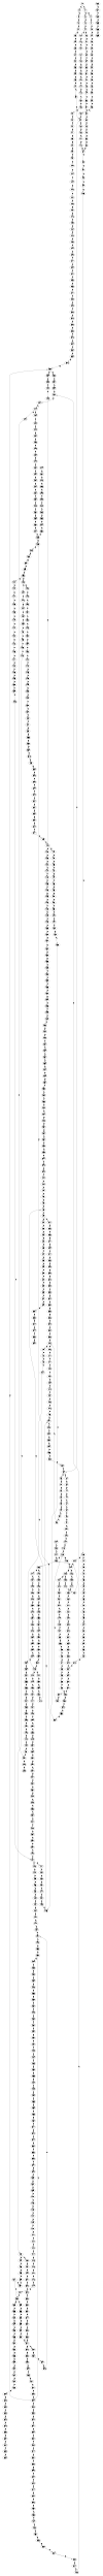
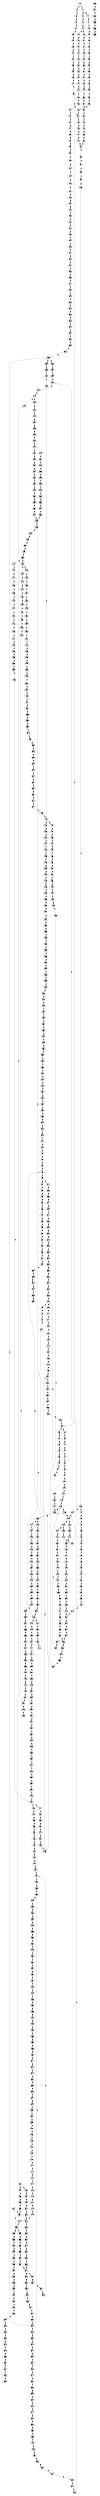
  strict digraph {
    S0
    S1
    S2
    S3
    S4
    S5
    S6
    S7
    S8
    S9
    S10
    S11
    S12
    S13
    S14
    S15
    S16
    S17
    S18
    S19
    S20
    S21
    S22
    S23
    S24
    S25
    S26
    S27
    S28
    S29
    S30
    S31
    S32
    S33
    S34
    S35
    S36
    S37
    S38
    S39
    S40
    S41
    S42
    S43
    S44
    S45
    S46
    S47
    S48
    S49
    S50
    S51
    S52
    S53
    S54
    S55
    S56
    S57
    S58
    S59
    S60
    S61
    S62
    S63
    S64
    S65
    S66
    S67
    S68
    S69
    S70
    S71
    S72
    S73
    S74
    S75
    S76
    S77
    S78
    S79
    S80
    S81
    S82
    S83
    S84
    S85
    S86
    S87
    S88
    S89
    S90
    S91
    S92
    S93
    S94
    S95
    S96
    S97
    S98
    S99
    S100
    S101
    S102
    S103
    S104
    S105
    S106
    S107
    S108
    S109
    S110
    S111
    S112
    S113
    S114
    S115
    S116
    S117
    S118
    S119
    S120
    S121
    S122
    S123
    S124
    S125
    S126
    S127
    S128
    S130
    S156
    S131
    S132
    S133
    S134
    S135
    S136
    S137
    S129
    S138
    S139
    S140
    S141
    S142
    S143
    S144
    S145
    S146
    S147
    S148
    S149
    S150
    S151
    S152
    S153
    S154
    S155
    S157
    S158
    S159
    S160
    S161
    S162
    S163
    S164
    S165
    S166
    S167
    S168
    S169
    S170
    S171
    S172
    S173
    S174
    S175
    S176
    S177
    S178
    S179
    S180
    S181
    S182
    S183
    S184
    S185
    S186
    S187
    S188
    S189
    S190
    S191
    n193 [label=S792]
    S193
    S194
    S195
    S196
    S197
    S198
    S199
    S200
    S201
    S202
    S203
    S204
    S205
    S206
    S207
    S208
    S209
    S210
    S211
    S212
    S213
    S214
    S215
    S216
    S217
    S218
    S219
    S220
    S221
    S222
    S223
    S224
    S225
    S226
    S227
    S228
    S229
    S230
    S231
    S232
    S233
    S234
    S235
    S236
    S238
    S239
    S240
    S241
    S242
    S243
    S244
    S245
    S246
    S247
    S248
    S250
    S251
    S252
    S253
    S254
    S255
    S256
    S257
    S258
    S259
    S260
    S249
    S261
    S262
    S263
    S264
    S265
    S266
    S267
    S268
    S269
    S270
    S271
    S272
    S273
    S274
    S275
    S276
    S277
    S278
    S279
    S280
    S281
    S282
    S283
    S284
    S285
    S286
    S287
    S288
    S289
    S290
    S291
    S292
    S293
    S294
    S295
    S296
    S297
    S298
    S299
    S300
    S301
    S302
    S303
    S304
    S305
    S306
    S307
    S308
    S309
    S310
    S311
    S312
    S313
    S314
    S315
    S316
    S317
    S318
    S319
    S320
    S321
    S322
    S323
    S324
    S325
    S326
    S327
    S328
    S329
    S330
    S331
    S332
    S333
    S334
    S335
    S336
    S337
    S338
    S339
    S340
    S341
    S342
    S343
    S344
    S345
    S346
    S347
    S348
    S349
    S350
    S351
    S352
    S353
    S354
    S355
    S356
    S357
    S358
    S359
    S360
    S361
    S362
    S363
    S364
    S365
    S366
    S367
    S368
    S369
    S370
    S371
    S372
    S373
    S374
    S375
    S376
    S377
    S378
    S379
    S380
    S381
    S382
    S383
    S384
    S385
    S386
    S387
    S388
    S389
    S390
    S391
    S392
    S393
    S394
    S395
    S396
    S397
    S398
    S399
    S400
    S401
    S402
    S403
    S404
    S405
    S406
    S407
    S408
    S409
    S410
    S411
    S412
    S413
    S414
    S415
    S416
    S417
    S418
    S419
    S420
    S421
    S422
    S423
    S424
    S425
    S426
    S427
    S428
    S429
    S430
    S431
    S432
    S433
    S434
    S435
    S436
    S437
    S438
    S439
    S440
    S441
    S442
    S443
    S444
    S445
    S446
    S447
    S448
    S449
    S450
    S451
    S452
    S453
    S454
    S455
    S456
    S457
    S458
    S459
    S460
    S461
    S462
    S463
    S464
    S465
    S466
    S467
    S468
    S469
    S470
    S471
    S472
    S473
    S474
    S475
    S476
    S477
    S478
    S479
    S480
    S481
    S482
    S483
    S484
    S485
    S486
    S487
    S488
    S489
    S490
    S491
    S492
    S493
    S494
    S495
    S496
    S497
    S498
    S499
    S500
    S501
    S502
    S503
    S504
    S505
    S506
    S507
    S508
    S509
    S510
    S511
    S512
    S513
    S515
    S516
    S517
    S518
    S519
    S520
    S521
    S514
    S522
    S523
    S524
    S525
    S526
    S527
    S528
    S529
    S530
    S531
    S532
    S533
    S534
    S535
    S536
    S537
    S538
    S539
    S540
    S541
    S542
    S543
    S544
    S545
    S546
    S547
    S548
    S549
    S550
    S551
    S552
    S553
    S554
    S555
    S556
    S557
    S558
    S559
    S560
    S561
    S562
    S563
    S564
    S565
    S566
    S567
    S568
    S569
    S570
    S571
    S572
    S573
    S574
    S575
    S576
    S577
    S578
    S579
    S580
    S581
    S582
    S583
    S584
    S585
    S586
    S587
    S588
    S589
    S590
    S591
    S592
    S593
    S594
    S595
    S596
    S597
    S598
    S599
    S600
    S601
    S602
    S603
    S604
    S605
    S606
    S607
    S608
    S609
    S610
    S611
    S612
    S613
    S614
    S615
    S616
    S617
    S618
    S619
    S620
    S621
    S622
    S623
    S624
    S625
    S626
    S627
    S628
    S629
    S630
    S631
    S632
    S633
    S634
    S635
    S636
    S637
    S638
    S639
    S640
    S641
    S642
    S643
    S644
    S645
    S646
    S647
    S648
    S649
    S650
    S651
    S652
    S653
    S654
    S655
    S656
    S657
    S658
    S659
    S660
    S661
    S662
    S663
    S664
    S665
    S666
    S667
    S668
    S669
    S670
    S671
    S672
    S674
    S675
    S676
    S673
    S677
    S678
    S679
    S680
    S681
    S682
    S683
    S684
    S685
    S686
    S687
    S688
    S689
    S690
    S691
    S692
    S693
    S694
    S695
    S696
    S697
    S698
    S699
    S700
    S701
    S702
    S703
    S704
    S705
    S706
    S707
    S708
    S709
    S710
    S711
    S712
    S713
    S714
    S715
    S716
    S717
    S718
    S719
    S720
    S0 -> S1 [label=C]
    S0 -> S2 [label=G]
    S1 -> S3 [label=G]
    S1 -> S4 [label=A]
    S2 -> S5 [label=G]
    S3 -> S6 [label=G]
    S4 -> S7 [label=G]
    S5 -> S8 [label=G]
    S6 -> S9 [label=T]
    S7 -> S10 [label=T]
    S8 -> S11 [label=T]
    S9 -> S12 [label=G]
    S9 -> S13 [label=C]
    S10 -> S14 [label=C]
    S11 -> S15 [label=G]
    S12 -> S16 [label=A]
    S13 -> S17 [label=G]
    S14 -> S18 [label=G]
    S15 -> S19 [label=C]
    S16 -> S20 [label=C]
    S17 -> S21 [label=C]
    S18 -> S22 [label=C]
    S19 -> S23 [label=C]
+   S20 -> S24 [label=G]
    S21 -> S25 [label=G]
    S22 -> S26 [label=G]
    S23 -> S27 [label=G]
    S24 -> S28 [label=T]
    S25 -> S29 [label=T]
    S26 -> S30 [label=C]
    S27 -> S31 [label=C]
    S28 -> S32 [label=G]
    S29 -> S33 [label=A]
    S30 -> S34 [label=A]
    S31 -> S35 [label=C]
    S32 -> S36 [label=G]
    S33 -> S37 [label=G]
    S34 -> S38 [label=G]
    S35 -> S39 [label=G]
    S36 -> S40 [label=G]
    S37 -> S41 [label=C]
    S38 -> S42 [label=C]
    S39 -> S43 [label=G]
    S40 -> S44 [label=T]
    S41 -> S45 [label=C]
    S42 -> S46 [label=C]
    S43 -> S47 [label=T]
    S44 -> S48 [label=A]
    S45 -> S49 [label=G]
    S46 -> S50 [label=G]
    S47 -> S51 [label=G]
    S48 -> S52 [label=C]
    S49 -> S53 [label=C]
    S50 -> S54 [label=G]
    S51 -> S55 [label=G]
    S52 -> S56 [label=T]
    S53 -> S57 [label=T]
    S54 -> S58 [label=T]
    S55 -> S59 [label=T]
    S55 -> S60 [label=A]
    S56 -> S61 [label=A]
    S57 -> S62 [label=G]
    S58 -> S63 [label=G]
    S59 -> S64 [label=G]
    S59 -> S65 [label=T]
    S60 -> S66 [label=A]
    S61 -> S67 [label=T]
    S62 -> S68 [label=G]
    S63 -> S55 [label=G]
    S64 -> S69 [label=G]
    S65 -> S70 [label=A]
    S66 -> S71 [label=G]
    S67 -> S72 [label=T]
    S68 -> S73 [label=A]
    S69 -> S74 [label=A]
    S70 -> S75 [label=G]
    S71 -> S76 [label=A]
    S72 -> S77 [label=G]
    S73 -> S78 [label=A]
    S74 -> S79 [label=A]
    S75 -> S80 [label=A]
    S76 -> S81 [label=A]
    S77 -> S82 [label=G]
    S78 -> S83 [label=G]
    S79 -> S84 [label=C]
    S80 -> S85 [label=A]
    S81 -> S86 [label=C]
    S82 -> S87 [label=A]
    S83 -> S88 [label=A]
    S84 -> S89 [label=C]
    S85 -> S90 [label=G]
    S86 -> S91 [label=G]
    S87 -> S92 [label=A]
    S88 -> S81 [label=A]
    S89 -> S93 [label=T]
    S90 -> S94 [label=G]
    S91 -> S95 [label=G]
    S92 -> S96 [label=C]
    S93 -> S97 [label=C]
    S94 -> S98 [label=G]
    S95 -> S99 [label=C]
    S96 -> S100 [label=G]
    S97 -> S101 [label=G]
    S98 -> S102 [label=G]
    S99 -> S103 [label=A]
    S100 -> S104 [label=G]
    S101 -> S105 [label=G]
    S102 -> S106 [label=T]
    S102 -> S107 [label=G]
    S103 -> S108 [label=C]
    S104 -> S109 [label=T]
    S105 -> S110 [label=C]
    S106 -> S111 [label=C]
    S107 -> S112 [label=T]
    S108 -> S113 [label=C]
    S108 -> S114 [label=T]
    S109 -> S115 [label=A]
    S110 -> S116 [label=A]
    S111 -> S117 [label=T]
    S112 -> S118 [label=C]
    S113 -> S119 [label=G]
    S114 -> S120 [label=G]
    S115 -> S121 [label=C]
    S116 -> S122 [label=C]
    S117 -> S123 [label=C]
    S118 -> S124 [label=C]
    S119 -> S125 [label=A]
    S119 -> S126 [label=G]
    S120 -> S127 [label=G]
    S121 -> S128 [label=G]
    S122 -> S130 [label=C]
    S122 -> S156 [label=G]
    S123 -> S131 [label=T]
    S124 -> S132 [label=G]
    S125 -> S133 [label=G]
    S125 -> S134 [label=A]
    S126 -> S135 [label=G]
    S127 -> S136 [label=G]
    S128 -> S137 [label=A]
    S130 -> S119 [label=G]
    S156 -> S165 [label=G]
    S131 -> S139 [label=C]
    S132 -> S140 [label=C]
    S132 -> S141 [label=T]
    S133 -> S142 [label=T]
    S134 -> S143 [label=T]
    S135 -> S144 [label=A]
    S136 -> S145 [label=A]
    S137 -> S146 [label=A]
    S129 -> S138 [label=C]
    S138 -> S147 [label=G]
    S139 -> S148 [label=G]
    S140 -> S149 [label=C]
    S141 -> S150 [label=C]
    S142 -> S151 [label=C]
    S143 -> S152 [label=G]
    S144 -> S153 [label=A]
    S145 -> S154 [label=A]
    S146 -> S155 [label=G]
    S147 -> S156 [label=C]
    S148 -> S157 [label=T]
    S149 -> S158 [label=G]
    S150 -> S159 [label=G]
    S151 -> S160 [label=C]
    S152 -> S161 [label=T]
    S153 -> S162 [label=T]
    S154 -> S163 [label=C]
    S155 -> S164 [label=A]
    S157 -> S166 [label=G]
    S158 -> S167 [label=G]
    S159 -> S168 [label=G]
    S160 -> S169 [label=A]
    S161 -> S170 [label=A]
    S162 -> S171 [label=T]
    S163 -> S172 [label=T]
    S164 -> S173 [label=A]
    S165 -> S174 [label=C]
    S165 -> S175 [label=G]
    S166 -> S176 [label=G]
    S167 -> S177 [label=A]
    S168 -> S178 [label=A]
    S169 -> S179 [label=G]
    S170 -> S180 [label=G]
    S171 -> S181 [label=G]
    S172 -> S182 [label=G]
    S173 -> S183 [label=G]
    S174 -> S184 [label=G]
    S175 -> S185 [label=C]
    S176 -> S186 [label=T]
    S177 -> S187 [label=A]
    S178 -> S188 [label=A]
    S179 -> S189 [label=T]
    S179 -> S190 [label=C]
    S180 -> S191 [label=T]
    S181 -> n193 [label=A]
    S182 -> S193 [label=G]
    S183 -> S194 [label=T]
    S184 -> S195 [label=T]
    S185 -> S196 [label=T]
    S186 -> S197 [label=A]
    S187 -> S198 [label=C]
    S188 -> S199 [label=C]
    S189 -> S200 [label=A]
    S190 -> S201 [label=T]
    S191 -> S202 [label=T]
    n193 -> S203 [label=A]
    S193 -> S204 [label=A]
    S194 -> S205 [label=G]
    S195 -> S206 [label=C]
    S196 -> S207 [label=G]
    S197 -> S208 [label=C]
    S198 -> S209 [label=T]
    S199 -> S210 [label=A]
    S199 -> S211 [label=T]
    S200 -> S212 [label=G]
    S201 -> S213 [label=T]
    S202 -> S214 [label=T]
    S203 -> S215 [label=C]
    S204 -> S216 [label=C]
    S205 -> S217 [label=T]
    S206 -> S218 [label=G]
    S207 -> S219 [label=G]
    S208 -> S220 [label=C]
    S209 -> S221 [label=G]
    S210 -> S222 [label=G]
    S211 -> S223 [label=A]
    S212 -> S224 [label=G]
    S213 -> S225 [label=C]
    S214 -> S226 [label=C]
    S215 -> S227 [label=C]
    S216 -> S228 [label=C]
    S217 -> S229 [label=C]
    S218 -> S230 [label=A]
    S219 -> S231 [label=A]
    S220 -> S232 [label=G]
    S221 -> S233 [label=C]
    S222 -> S234 [label=G]
    S223 -> S235 [label=C]
    S224 -> S236 [label=G]
    S226 -> S238 [label=A]
    S227 -> S239 [label=C]
    S228 -> S240 [label=C]
    S229 -> S241 [label=C]
    S230 -> S242 [label=C]
    S231 -> S243 [label=A]
    S232 -> S244 [label=G]
    S233 -> S245 [label=A]
    S234 -> S246 [label=A]
    S235 -> S247 [label=A]
    S236 -> S248 [label=T]
    S238 -> S250 [label=C]
    S239 -> S251 [label=G]
    S240 -> S252 [label=G]
    S241 -> S253 [label=T]
    S242 -> S254 [label=G]
    S243 -> S255 [label=T]
    S244 -> S256 [label=T]
    S245 -> S257 [label=A]
    S246 -> S258 [label=A]
    S247 -> S259 [label=A]
    S248 -> S260 [label=C]
    S250 -> S262 [label=T]
    S251 -> S263 [label=T]
    S252 -> S264 [label=T]
    S253 -> S265 [label=G]
    S254 -> S266 [label=C]
    S255 -> S267 [label=G]
    S256 -> S268 [label=G]
    S257 -> S269 [label=C]
    S258 -> S270 [label=T]
    S259 -> S271 [label=C]
    S260 -> S272 [label=A]
    S249 -> S261 [label=G]
    S261 -> S273 [label=C]
    S262 -> S274 [label=C]
    S263 -> S275 [label=C]
    S264 -> S276 [label=C]
    S265 -> S277 [label=G]
    S266 -> S278 [label=G]
    S267 -> S279 [label=G]
    S268 -> S280 [label=G]
    S269 -> S281 [label=C]
    S270 -> S282 [label=A]
    S271 -> S283 [label=G]
    S272 -> S284 [label=C]
    S273 -> S285 [label=C]
    S274 -> S286 [label=C]
    S275 -> S287 [label=T]
    S276 -> S287 [label=T]
    S277 -> S288 [label=C]
    S278 -> S289 [label=C]
    S279 -> S290 [label=G]
    S280 -> S59 [label=T]
    S281 -> S291 [label=A]
    S282 -> S292 [label=G]
    S283 -> S293 [label=A]
    S284 -> S294 [label=T]
    S285 -> S295 [label=C]
    S286 -> S296 [label=T]
    S287 -> S297 [label=C]
    S288 -> S298 [label=C]
    S289 -> S299 [label=C]
    S290 -> S300 [label=G]
    S291 -> S301 [label=G]
    S292 -> S302 [label=T]
    S293 -> S303 [label=A]
    S294 -> S304 [label=C]
    S295 -> S305 [label=T]
    S296 -> S306 [label=T]
    S297 -> S307 [label=G]
    S298 -> S308 [label=T]
    S299 -> S309 [label=T]
    S300 -> S310 [label=T]
    S301 -> S311 [label=A]
    S302 -> S312 [label=C]
    S303 -> S313 [label=A]
    S304 -> S314 [label=G]
    S305 -> S315 [label=T]
    S306 -> S316 [label=T]
    S307 -> S317 [label=G]
    S308 -> S318 [label=G]
    S309 -> S319 [label=C]
    S310 -> S320 [label=C]
    S311 -> S321 [label=A]
    S312 -> S322 [label=T]
    S313 -> S323 [label=A]
    S314 -> S324 [label=C]
    S315 -> S325 [label=C]
    S316 -> S326 [label=C]
    S317 -> S327 [label=C]
    S318 -> S328 [label=G]
    S319 -> S329 [label=G]
    S320 -> S330 [label=C]
    S321 -> S331 [label=C]
    S322 -> S332 [label=C]
    S323 -> S333 [label=C]
    S324 -> S334 [label=T]
    S325 -> S335 [label=A]
    S326 -> S336 [label=A]
    S327 -> S337 [label=A]
    S328 -> S338 [label=G]
    S329 -> S339 [label=G]
    S330 -> S132 [label=G]
    S331 -> S340 [label=A]
    S332 -> S341 [label=T]
    S333 -> S342 [label=A]
    S334 -> S343 [label=T]
    S335 -> S344 [label=T]
    S336 -> S345 [label=T]
    S337 -> S122 [label=C]
    S338 -> S346 [label=T]
    S339 -> S347 [label=G]
    S340 -> S348 [label=G]
    S341 -> S349 [label=C]
    S342 -> S350 [label=G]
    S343 -> S351 [label=C]
    S344 -> S352 [label=C]
    S345 -> S353 [label=C]
    S346 -> S354 [label=C]
    S347 -> S355 [label=C]
    S348 -> S356 [label=C]
    S349 -> S357 [label=T]
    S350 -> S358 [label=A]
    S351 -> S359 [label=A]
    S352 -> S360 [label=C]
    S353 -> S361 [label=C]
    S354 -> S362 [label=C]
    S355 -> S363 [label=T]
    S356 -> S364 [label=C]
    S357 -> S365 [label=G]
    S358 -> S366 [label=A]
    S359 -> S367 [label=T]
    S360 -> S368 [label=A]
    S361 -> S368 [label=A]
    S362 -> S369 [label=C]
    S363 -> S370 [label=C]
    S364 -> S371 [label=G]
-   S372 -> S365 [label=A]
+   S365 -> S372 [label=A]
    S366 -> S373 [label=G]
    S367 -> S374 [label=C]
    S368 -> S375 [label=G]
    S369 -> S376 [label=G]
    S370 -> S377 [label=A]
    S371 -> S378 [label=T]
    S372 -> S379 [label=G]
    S373 -> S380 [label=G]
    S374 -> S360 [label=C]
    S375 -> S381 [label=A]
    S376 -> S382 [label=A]
    S377 -> S383 [label=C]
    S378 -> S384 [label=C]
    S379 -> S385 [label=T]
    S380 -> S386 [label=G]
    S381 -> S387 [label=A]
    S382 -> S388 [label=G]
    S382 -> S389 [label=A]
    S383 -> S390 [label=G]
    S384 -> S391 [label=C]
    S385 -> S392 [label=A]
    S386 -> S102 [label=G]
    S387 -> S393 [label=C]
    S388 -> S394 [label=T]
    S389 -> S395 [label=G]
    S390 -> S396 [label=T]
    S391 -> S397 [label=T]
    S393 -> S398 [label=C]
    S394 -> S399 [label=C]
    S395 -> S400 [label=T]
    S396 -> S401 [label=C]
    S397 -> S402 [label=C]
    S398 -> S403 [label=A]
    S398 -> S404 [label=G]
    S399 -> S160 [label=C]
    S400 -> S405 [label=C]
    S401 -> S406 [label=C]
    S402 -> S407 [label=T]
    S403 -> S408 [label=G]
    S403 -> S409 [label=C]
    S404 -> S410 [label=G]
    S405 -> S411 [label=G]
    S406 -> S412 [label=A]
    S407 -> S413 [label=T]
    S407 -> S414 [label=G]
    S408 -> S415 [label=A]
    S409 -> S416 [label=C]
    S410 -> S417 [label=A]
    S411 -> S418 [label=C]
    S411 -> S419 [label=A]
    S412 -> S420 [label=G]
    S413 -> S421 [label=C]
    S414 -> S422 [label=T]
    S415 -> S423 [label=C]
    S416 -> S424 [label=A]
    S417 -> S425 [label=C]
    S418 -> S426 [label=G]
    S419 -> S427 [label=G]
    S420 -> S428 [label=C]
    S421 -> S429 [label=T]
    S422 -> S430 [label=C]
    S423 -> S431 [label=T]
    S424 -> S432 [label=C]
    S425 -> S433 [label=G]
    S426 -> S434 [label=G]
    S427 -> S435 [label=G]
    S428 -> S201 [label=T]
    S429 -> S436 [label=C]
    S430 -> S437 [label=G]
    S431 -> S438 [label=C]
    S432 -> S439 [label=C]
    S433 -> S440 [label=C]
    S434 -> S441 [label=C]
    S435 -> S442 [label=T]
    S436 -> S443 [label=G]
    S437 -> S444 [label=T]
    S438 -> S445 [label=C]
    S439 -> S446 [label=C]
    S440 -> S447 [label=C]
    S441 -> S448 [label=T]
    S442 -> S449 [label=A]
    S443 -> S450 [label=G]
    S444 -> S451 [label=G]
    S445 -> S452 [label=C]
    S446 -> S453 [label=C]
    S447 -> S454 [label=C]
    S448 -> S455 [label=A]
    S449 -> S456 [label=T]
    S450 -> S457 [label=A]
    S451 -> S458 [label=G]
    S452 -> S459 [label=A]
    S453 -> S460 [label=T]
    S454 -> S461 [label=A]
    S455 -> S462 [label=T]
    S456 -> S463 [label=A]
    S457 -> S464 [label=G]
    S458 -> S465 [label=T]
    S459 -> S466 [label=T]
    S460 -> S467 [label=T]
    S461 -> S468 [label=T]
    S462 -> S469 [label=A]
    S463 -> S470 [label=A]
    S464 -> S471 [label=A]
    S465 -> S197 [label=A]
    S466 -> S472 [label=C]
    S467 -> S473 [label=C]
    S468 -> S474 [label=C]
    S469 -> S475 [label=G]
    S470 -> S476 [label=G]
    S471 -> S477 [label=G]
    S472 -> S478 [label=T]
    S473 -> S479 [label=C]
    S473 -> S480 [label=G]
    S474 -> S481 [label=G]
    S475 -> S482 [label=T]
    S476 -> S483 [label=T]
    S477 -> S484 [label=G]
    S478 -> S485 [label=G]
    S479 -> S486 [label=T]
    S480 -> S487 [label=A]
    S481 -> S488 [label=T]
    S482 -> S489 [label=A]
    S483 -> S490 [label=C]
    S484 -> S491 [label=T]
    S485 -> S492 [label=C]
    S486 -> S493 [label=G]
    S487 -> S494 [label=T]
    S488 -> S495 [label=C]
    S489 -> S496 [label=G]
    S490 -> S497 [label=G]
    S491 -> S498 [label=C]
    S492 -> S499 [label=C]
    S493 -> S500 [label=T]
    S494 -> S501 [label=C]
    S495 -> S502 [label=C]
    S496 -> S503 [label=C]
    S497 -> S504 [label=T]
    S498 -> S505 [label=C]
    S499 -> S506 [label=A]
    S500 -> S507 [label=C]
    S501 -> S508 [label=G]
    S502 -> S509 [label=T]
    S503 -> S510 [label=C]
    S504 -> S511 [label=G]
    S505 -> S512 [label=C]
    S506 -> S513 [label=G]
    S508 -> S515 [label=T]
    S509 -> S516 [label=C]
    S510 -> S517 [label=G]
    S511 -> S518 [label=G]
    S512 -> S519 [label=A]
    S512 -> S520 [label=G]
    S513 -> S521 [label=T]
    S515 -> S523 [label=T]
    S516 -> S407 [label=T]
    S517 -> S524 [label=A]
    S518 -> S465 [label=T]
    S519 -> S525 [label=G]
    S520 -> S382 [label=A]
    S520 -> S526 [label=G]
    S521 -> S527 [label=C]
    S514 -> S507 [label=C]
    S514 -> S522 [label=T]
    S522 -> S528 [label=A]
    S522 -> S529 [label=T]
    S523 -> S530 [label=T]
    S524 -> S531 [label=A]
    S525 -> S532 [label=A]
    S526 -> S533 [label=A]
    S527 -> S534 [label=G]
    S528 -> S535 [label=C]
    S529 -> S536 [label=G]
    S530 -> S537 [label=G]
    S531 -> S538 [label=A]
    S532 -> S539 [label=G]
    S533 -> S540 [label=G]
    S534 -> S541 [label=T]
    S535 -> S542 [label=T]
    S536 -> S543 [label=T]
    S537 -> S544 [label=T]
    S538 -> S545 [label=C]
    S539 -> S546 [label=C]
    S540 -> S547 [label=G]
    S541 -> S548 [label=A]
    S542 -> S549 [label=A]
    S543 -> S550 [label=A]
    S544 -> S551 [label=A]
    S545 -> S552 [label=C]
    S546 -> S553 [label=C]
    S547 -> S554 [label=C]
    S548 -> S555 [label=A]
    S549 -> S556 [label=C]
    S550 -> S557 [label=G]
    S551 -> S558 [label=G]
    S552 -> S559 [label=C]
    S553 -> S560 [label=A]
    S554 -> S561 [label=G]
    S555 -> S562 [label=G]
    S556 -> S563 [label=C]
    S557 -> S564 [label=G]
    S558 -> S565 [label=G]
    S559 -> S566 [label=C]
    S560 -> S567 [label=C]
    S561 -> S568 [label=T]
    S562 -> S569 [label=A]
    S563 -> S570 [label=A]
    S564 -> S571 [label=A]
    S565 -> S571 [label=A]
    S566 -> S572 [label=G]
    S567 -> S573 [label=G]
    S568 -> S574 [label=G]
    S569 -> S575 [label=C]
    S570 -> S576 [label=G]
    S571 -> S577 [label=G]
    S571 -> S578 [label=A]
    S572 -> S579 [label=A]
    S573 -> S580 [label=G]
    S574 -> S581 [label=G]
    S575 -> S582 [label=G]
    S576 -> S583 [label=G]
    S577 -> S584 [label=A]
    S578 -> S585 [label=A]
    S579 -> S586 [label=C]
    S580 -> S587 [label=T]
    S581 -> S588 [label=T]
    S582 -> S589 [label=G]
    S583 -> S590 [label=A]
    S584 -> S591 [label=G]
    S585 -> S592 [label=G]
    S586 -> S593 [label=T]
    S587 -> S594 [label=T]
    S588 -> S595 [label=A]
    S589 -> S596 [label=C]
    S590 -> S597 [label=G]
    S591 -> S598 [label=G]
    S592 -> S599 [label=G]
    S593 -> S600 [label=A]
    S594 -> S601 [label=A]
    S595 -> S602 [label=T]
    S596 -> S603 [label=T]
    S597 -> S604 [label=A]
    S598 -> S491 [label=T]
    S599 -> S605 [label=T]
    S600 -> S606 [label=G]
    S601 -> S607 [label=C]
    S602 -> S608 [label=G]
    S603 -> S609 [label=C]
    S604 -> S610 [label=G]
    S605 -> S611 [label=C]
    S606 -> S612 [label=A]
    S607 -> S613 [label=T]
    S608 -> S614 [label=A]
    S609 -> S615 [label=T]
    S610 -> S616 [label=T]
    S611 -> S617 [label=C]
    S612 -> S618 [label=A]
    S613 -> S619 [label=G]
    S614 -> S620 [label=G]
    S615 -> S621 [label=C]
    S616 -> S622 [label=C]
    S617 -> S623 [label=C]
    S618 -> S624 [label=T]
    S619 -> S625 [label=C]
    S620 -> S626 [label=C]
    S621 -> S627 [label=G]
    S622 -> S628 [label=A]
    S623 -> S520 [label=G]
    S624 -> S629 [label=C]
    S625 -> S630 [label=A]
    S626 -> S631 [label=G]
    S627 -> S632 [label=A]
    S628 -> S633 [label=G]
    S629 -> S634 [label=G]
    S630 -> S635 [label=G]
    S631 -> S636 [label=G]
    S632 -> S637 [label=A]
    S633 -> S638 [label=G]
    S634 -> S639 [label=G]
    S635 -> S640 [label=A]
    S636 -> S641 [label=T]
    S637 -> S642 [label=G]
    S638 -> S643 [label=A]
    S639 -> S644 [label=G]
    S640 -> S645 [label=C]
    S641 -> S646 [label=C]
    S642 -> S647 [label=T]
    S643 -> S648 [label=C]
    S644 -> S649 [label=T]
    S645 -> S650 [label=G]
    S646 -> S651 [label=G]
    S647 -> S652 [label=C]
    S648 -> S653 [label=C]
    S649 -> S654 [label=A]
    S650 -> S655 [label=G]
    S651 -> S656 [label=C]
    S652 -> S411 [label=G]
    S653 -> S657 [label=A]
    S654 -> S658 [label=T]
    S655 -> S659 [label=A]
    S656 -> S660 [label=A]
    S657 -> S661 [label=G]
    S658 -> S662 [label=C]
    S659 -> S663 [label=C]
    S660 -> S664 [label=C]
    S661 -> S665 [label=T]
    S662 -> S666 [label=C]
    S663 -> S667 [label=A]
    S664 -> S668 [label=G]
    S665 -> S669 [label=C]
    S666 -> S670 [label=C]
    S667 -> S671 [label=C]
    S668 -> S672 [label=C]
    S670 -> S674 [label=G]
    S671 -> S675 [label=A]
    S672 -> S676 [label=G]
    S674 -> S678 [label=A]
    S675 -> S679 [label=C]
    S676 -> S156 [label=C]
    S673 -> S677 [label=C]
    S677 -> S680 [label=T]
    S678 -> S681 [label=A]
    S679 -> S682 [label=C]
    S680 -> S683 [label=G]
    S681 -> S684 [label=A]
    S682 -> S685 [label=T]
    S683 -> S686 [label=T]
    S684 -> S687 [label=G]
    S685 -> S688 [label=C]
    S686 -> S689 [label=A]
    S687 -> S690 [label=T]
    S688 -> S691 [label=T]
    S690 -> S692 [label=G]
    S691 -> S693 [label=A]
    S692 -> S694 [label=T]
    S693 -> S695 [label=G]
    S694 -> S696 [label=C]
    S695 -> S697 [label=A]
    S696 -> S698 [label=G]
    S697 -> S699 [label=A]
    S698 -> S700 [label=T]
    S699 -> S701 [label=C]
    S700 -> S702 [label=C]
    S701 -> S703 [label=G]
    S702 -> S704 [label=G]
    S703 -> S705 [label=A]
    S704 -> S706 [label=G]
    S705 -> S707 [label=G]
    S706 -> S708 [label=A]
    S707 -> S709 [label=G]
    S708 -> S188 [label=A]
    S709 -> S710 [label=T]
    S710 -> S711 [label=G]
    S711 -> S712 [label=T]
    S712 -> S713 [label=C]
    S713 -> S714 [label=C]
    S714 -> S715 [label=C]
    S715 -> S716 [label=T]
    S716 -> S717 [label=G]
    S717 -> S718 [label=T]
    S718 -> S719 [label=C]
    S719 -> S720 [label=C]
    S720 -> S522 [label=T]
  }
